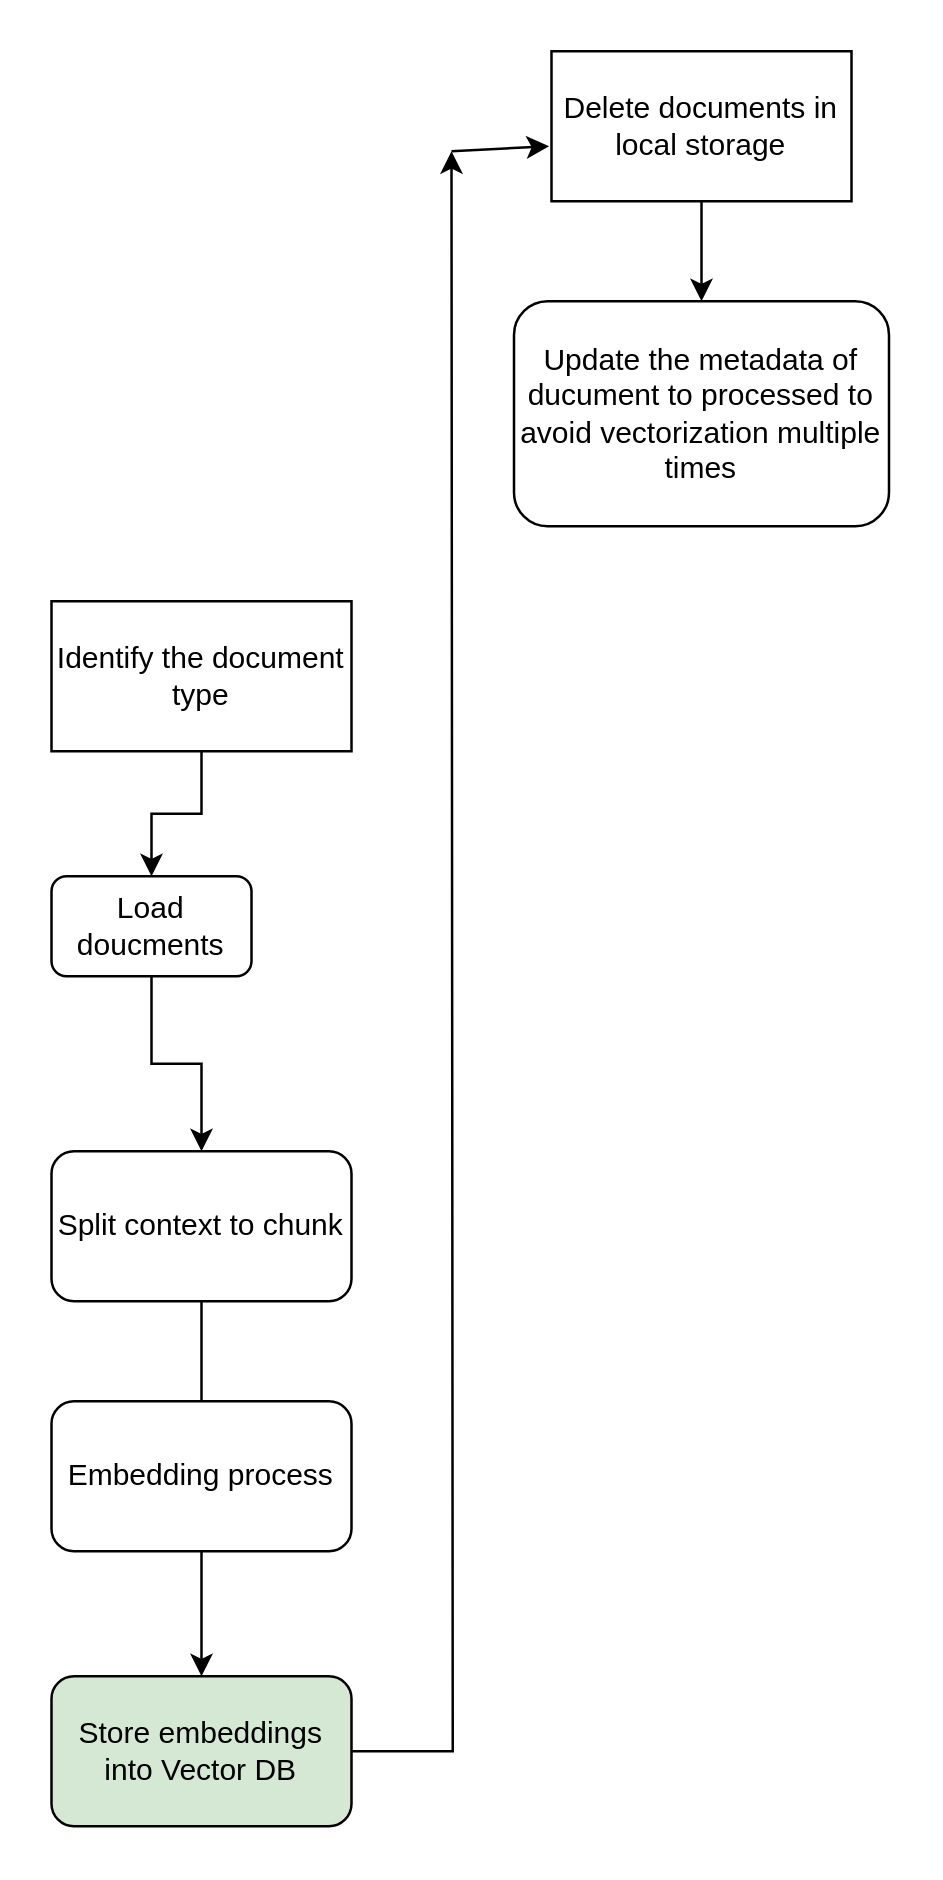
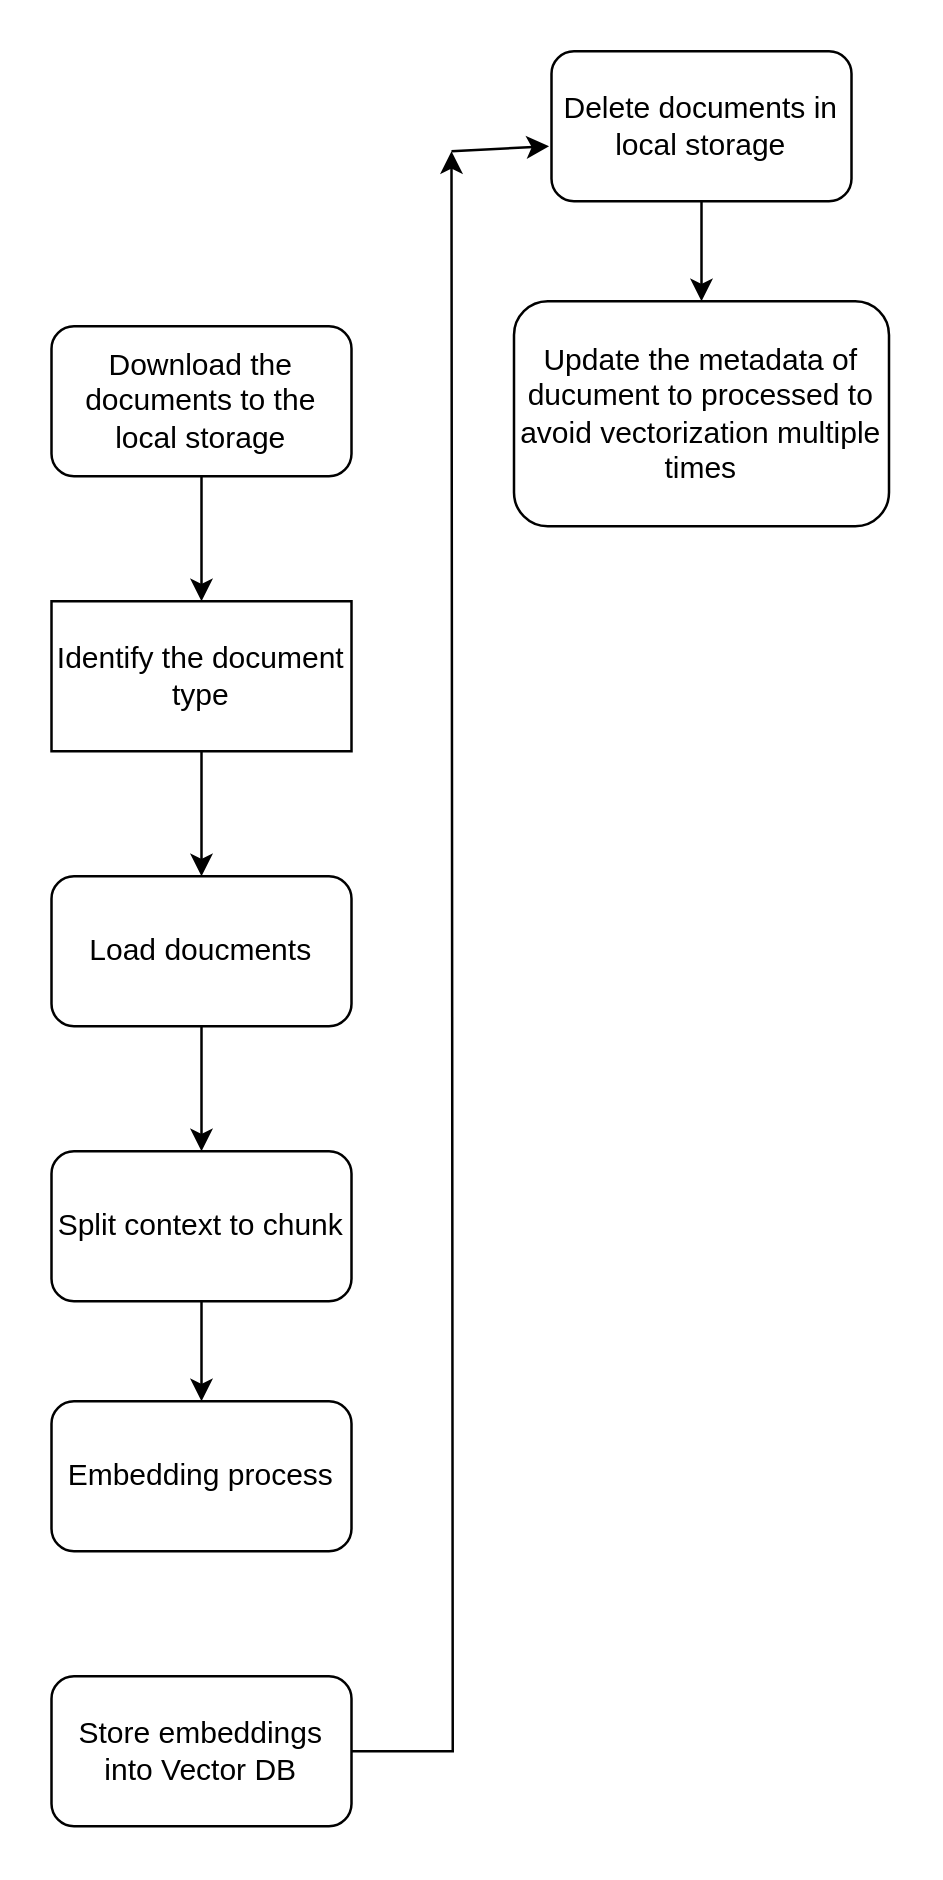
  <mxCell id="0" />
  <mxCell id="1" parent="0" />
+ <mxCell id="2" style="edgeStyle=orthogonalEdgeStyle;rounded=0;orthogonalLoop=1;jettySize=auto;html=1;exitX=0.5;exitY=1;exitDx=0;exitDy=0;entryX=0.5;entryY=0;entryDx=0;entryDy=0;" parent="1" source="3" target="5" edge="1"><mxGeometry relative="1" as="geometry" /></mxCell>
+ <mxCell id="3" value="Download the documents to the local storage" style="rounded=1;whiteSpace=wrap;html=1;" parent="1" vertex="1"><mxGeometry x="20" y="130" width="120" height="60" as="geometry" /></mxCell>
  <mxCell id="4" style="edgeStyle=orthogonalEdgeStyle;rounded=0;orthogonalLoop=1;jettySize=auto;html=1;exitX=0.5;exitY=1;exitDx=0;exitDy=0;" parent="1" source="5" target="7" edge="1"><mxGeometry relative="1" as="geometry" /></mxCell>
  <mxCell id="5" value="Identify the document type" style="whiteSpace=wrap;html=1;rounded=0;" parent="1" vertex="1"><mxGeometry x="20" y="240" width="120" height="60" as="geometry" /></mxCell>
  <mxCell id="6" style="edgeStyle=orthogonalEdgeStyle;rounded=0;orthogonalLoop=1;jettySize=auto;html=1;exitX=0.5;exitY=1;exitDx=0;exitDy=0;entryX=0.5;entryY=0;entryDx=0;entryDy=0;" parent="1" source="7" target="9" edge="1"><mxGeometry relative="1" as="geometry" /></mxCell>
- <mxCell id="7" value="Load doucments" style="rounded=1;whiteSpace=wrap;html=1;" parent="1" vertex="1"><mxGeometry x="20" y="350" width="80" height="40" as="geometry" /></mxCell>
- <mxCell id="8" style="edgeStyle=orthogonalEdgeStyle;rounded=0;orthogonalLoop=1;jettySize=auto;html=1;exitX=0.5;exitY=1;exitDx=0;exitDy=0;entryX=0.5;entryY=0;entryDx=0;entryDy=0;endArrow=none;" parent="1" source="9" target="11" edge="1"><mxGeometry relative="1" as="geometry" /></mxCell>
+ <mxCell id="7" value="Load doucments" style="rounded=1;whiteSpace=wrap;html=1;" parent="1" vertex="1"><mxGeometry x="20" y="350" width="120" height="60" as="geometry" /></mxCell>
+ <mxCell id="8" style="edgeStyle=orthogonalEdgeStyle;rounded=0;orthogonalLoop=1;jettySize=auto;html=1;exitX=0.5;exitY=1;exitDx=0;exitDy=0;entryX=0.5;entryY=0;entryDx=0;entryDy=0;" parent="1" source="9" target="11" edge="1"><mxGeometry relative="1" as="geometry" /></mxCell>
  <mxCell id="9" value="Split context to chunk" style="rounded=1;whiteSpace=wrap;html=1;" parent="1" vertex="1"><mxGeometry x="20" y="460" width="120" height="60" as="geometry" /></mxCell>
- <mxCell id="10" style="edgeStyle=orthogonalEdgeStyle;rounded=0;orthogonalLoop=1;jettySize=auto;html=1;exitX=0.5;exitY=1;exitDx=0;exitDy=0;entryX=0.5;entryY=0;entryDx=0;entryDy=0;" parent="1" source="11" target="13" edge="1"><mxGeometry relative="1" as="geometry" /></mxCell>
  <mxCell id="11" value="Embedding process" style="rounded=1;whiteSpace=wrap;html=1;" parent="1" vertex="1"><mxGeometry x="20" y="560" width="120" height="60" as="geometry" /></mxCell>
  <mxCell id="12" style="edgeStyle=orthogonalEdgeStyle;rounded=0;orthogonalLoop=1;jettySize=auto;html=1;exitX=1;exitY=0.5;exitDx=0;exitDy=0;" parent="1" source="13" edge="1"><mxGeometry relative="1" as="geometry"><mxPoint x="180" y="60" as="targetPoint" /></mxGeometry></mxCell>
- <mxCell id="13" value="Store embeddings into Vector DB" style="rounded=1;whiteSpace=wrap;html=1;fillColor=#d5e8d4;" parent="1" vertex="1"><mxGeometry x="20" y="670" width="120" height="60" as="geometry" /></mxCell>
+ <mxCell id="13" value="Store embeddings into Vector DB" style="rounded=1;whiteSpace=wrap;html=1;" parent="1" vertex="1"><mxGeometry x="20" y="670" width="120" height="60" as="geometry" /></mxCell>
  <mxCell id="14" style="edgeStyle=orthogonalEdgeStyle;rounded=0;orthogonalLoop=1;jettySize=auto;html=1;exitX=0.5;exitY=1;exitDx=0;exitDy=0;" parent="1" source="15" edge="1"><mxGeometry relative="1" as="geometry"><mxPoint x="280" y="120" as="targetPoint" /></mxGeometry></mxCell>
- <mxCell id="15" value="Delete documents in local storage" style="whiteSpace=wrap;html=1;rounded=0;" parent="1" vertex="1"><mxGeometry x="220" y="20" width="120" height="60" as="geometry" /></mxCell>
+ <mxCell id="15" value="Delete documents in local storage" style="rounded=1;whiteSpace=wrap;html=1;" parent="1" vertex="1"><mxGeometry x="220" y="20" width="120" height="60" as="geometry" /></mxCell>
  <mxCell id="16" value="Update the metadata of ducument to processed to avoid vectorization multiple times" style="rounded=1;whiteSpace=wrap;html=1;" parent="1" vertex="1"><mxGeometry x="205" y="120" width="150" height="90" as="geometry" /></mxCell>
  <mxCell id="17" value="" style="endArrow=classic;html=1;rounded=0;entryX=-0.008;entryY=0.633;entryDx=0;entryDy=0;entryPerimeter=0;" parent="1" target="15" edge="1"><mxGeometry width="50" height="50" relative="1" as="geometry"><mxPoint x="180" y="60" as="sourcePoint" /><mxPoint x="230" y="10" as="targetPoint" /></mxGeometry></mxCell>
